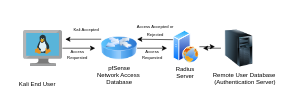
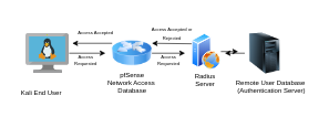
  <mxCell id="0" />
  <mxCell id="1" parent="0" />
  <mxCell id="2" style="edgeStyle=none;html=1;fontSize=10;" edge="1" parent="1" source="3"><mxGeometry relative="1" as="geometry"><mxPoint x="158" y="80" as="targetPoint" /></mxGeometry></mxCell>
  <mxCell id="3" value="" style="sketch=0;aspect=fixed;html=1;points=[];align=center;image;fontSize=12;image=img/lib/mscae/VM_Linux.svg;" vertex="1" parent="1"><mxGeometry y="50" width="65.22" height="60" as="geometry" x="38" /></mxCell>
  <mxCell id="4" value="&lt;font style=&quot;font-size: 10px;&quot;&gt;Kali End User&lt;/font&gt;" style="text;html=1;align=center;verticalAlign=middle;resizable=0;points=[];autosize=1;strokeColor=none;fillColor=none;" vertex="1" parent="1"><mxGeometry x="20.61" y="125" width="80" height="30" as="geometry" /></mxCell>
  <mxCell id="5" style="edgeStyle=none;html=1;fontSize=10;" edge="1" parent="1" source="7"><mxGeometry relative="1" as="geometry"><mxPoint x="278" y="80" as="targetPoint" /></mxGeometry></mxCell>
  <mxCell id="6" style="edgeStyle=none;html=1;exitX=0;exitY=0.25;exitDx=0;exitDy=0;fontSize=7;" edge="1" parent="1" source="7"><mxGeometry relative="1" as="geometry"><mxPoint x="108" y="65" as="targetPoint" /></mxGeometry></mxCell>
  <mxCell id="7" value="" style="image;html=1;image=img/lib/clip_art/networking/Router_Icon_128x128.png;fontSize=10;" vertex="1" parent="1"><mxGeometry x="168" y="50" width="60" height="60" as="geometry" /></mxCell>
  <mxCell id="8" value="pfSense&lt;br&gt;Network Access&amp;nbsp;&lt;br&gt;Database" style="text;html=1;align=center;verticalAlign=middle;resizable=0;points=[];autosize=1;strokeColor=none;fillColor=none;fontSize=10;" vertex="1" parent="1"><mxGeometry x="148" y="100" width="100" height="50" as="geometry" /></mxCell>
  <mxCell id="9" value="&lt;font style=&quot;font-size: 7px;&quot;&gt;Access&lt;br&gt;Requested&lt;br&gt;&lt;/font&gt;" style="text;html=1;align=center;verticalAlign=middle;resizable=0;points=[];autosize=1;strokeColor=none;fillColor=none;fontSize=9;" vertex="1" parent="1"><mxGeometry x="98" y="70" width="60" height="40" as="geometry" /></mxCell>
  <mxCell id="10" style="edgeStyle=none;html=1;fontSize=10;exitX=0;exitY=0.25;exitDx=0;exitDy=0;entryX=1;entryY=0.25;entryDx=0;entryDy=0;" edge="1" parent="1" source="12" target="7"><mxGeometry relative="1" as="geometry"><mxPoint x="238" y="66" as="targetPoint" /></mxGeometry></mxCell>
  <mxCell id="11" style="edgeStyle=none;html=1;fontSize=7;" edge="1" parent="1" source="12"><mxGeometry relative="1" as="geometry"><mxPoint x="358" y="77.5" as="targetPoint" /></mxGeometry></mxCell>
  <mxCell id="12" value="" style="aspect=fixed;perimeter=ellipsePerimeter;html=1;align=center;shadow=0;dashed=0;spacingTop=3;image;image=img/lib/active_directory/web_server.svg;fontSize=7;" vertex="1" parent="1"><mxGeometry x="288" y="50" width="44" height="55" as="geometry" /></mxCell>
  <mxCell id="13" value="&lt;font style=&quot;font-size: 10px;&quot;&gt;Radius&lt;br&gt;Server&lt;br&gt;&lt;/font&gt;" style="text;html=1;align=center;verticalAlign=middle;resizable=0;points=[];autosize=1;strokeColor=none;fillColor=none;fontSize=7;" vertex="1" parent="1"><mxGeometry x="283" y="100" width="50" height="40" as="geometry" /></mxCell>
  <mxCell id="14" value="&lt;font style=&quot;font-size: 7px;&quot;&gt;Access&lt;br&gt;Requested&lt;br&gt;&lt;/font&gt;" style="text;html=1;align=center;verticalAlign=middle;resizable=0;points=[];autosize=1;strokeColor=none;fillColor=none;fontSize=9;" vertex="1" parent="1"><mxGeometry x="223" y="70" width="60" height="40" as="geometry" /></mxCell>
  <mxCell id="15" value="&lt;p style=&quot;line-height: 120%;&quot;&gt;&lt;font style=&quot;font-size: 7px;&quot;&gt;Access Accepted or&lt;br&gt;Rejected&lt;br&gt;&lt;/font&gt;&lt;/p&gt;" style="text;html=1;align=center;verticalAlign=middle;resizable=0;points=[];autosize=1;strokeColor=none;fillColor=none;fontSize=10;" vertex="1" parent="1"><mxGeometry x="218" y="20" width="80" height="60" as="geometry" /></mxCell>
- <mxCell id="16" value="Kali Accepted" style="text;html=1;align=center;verticalAlign=middle;resizable=0;points=[];autosize=1;strokeColor=none;fillColor=none;fontSize=7;" vertex="1" parent="1"><mxGeometry x="103.22" y="40" width="80" height="20" as="geometry" /></mxCell>
+ <mxCell id="16" value="Access Accepted" style="text;html=1;align=center;verticalAlign=middle;resizable=0;points=[];autosize=1;strokeColor=none;fillColor=none;fontSize=7;" vertex="1" parent="1"><mxGeometry x="103.22" y="40" width="80" height="20" as="geometry" /></mxCell>
  <mxCell id="17" style="edgeStyle=none;html=1;exitX=0;exitY=0.5;exitDx=0;exitDy=0;fontSize=7;" edge="1" parent="1" source="18"><mxGeometry relative="1" as="geometry"><mxPoint x="338" y="80" as="targetPoint" /></mxGeometry></mxCell>
  <mxCell id="18" value="" style="image;html=1;image=img/lib/clip_art/computers/Server_Tower_128x128.png;fontSize=7;" vertex="1" parent="1"><mxGeometry x="368" y="48.75" width="60" height="62.5" as="geometry" /></mxCell>
  <mxCell id="19" value="&lt;font style=&quot;font-size: 10px;&quot;&gt;Remote User Database&amp;nbsp;&lt;br&gt;(Authentication Server)&lt;br&gt;&lt;/font&gt;" style="text;html=1;align=center;verticalAlign=middle;resizable=0;points=[];autosize=1;strokeColor=none;fillColor=none;fontSize=8;" vertex="1" parent="1"><mxGeometry x="343" y="110" width="130" height="40" as="geometry" /></mxCell>
